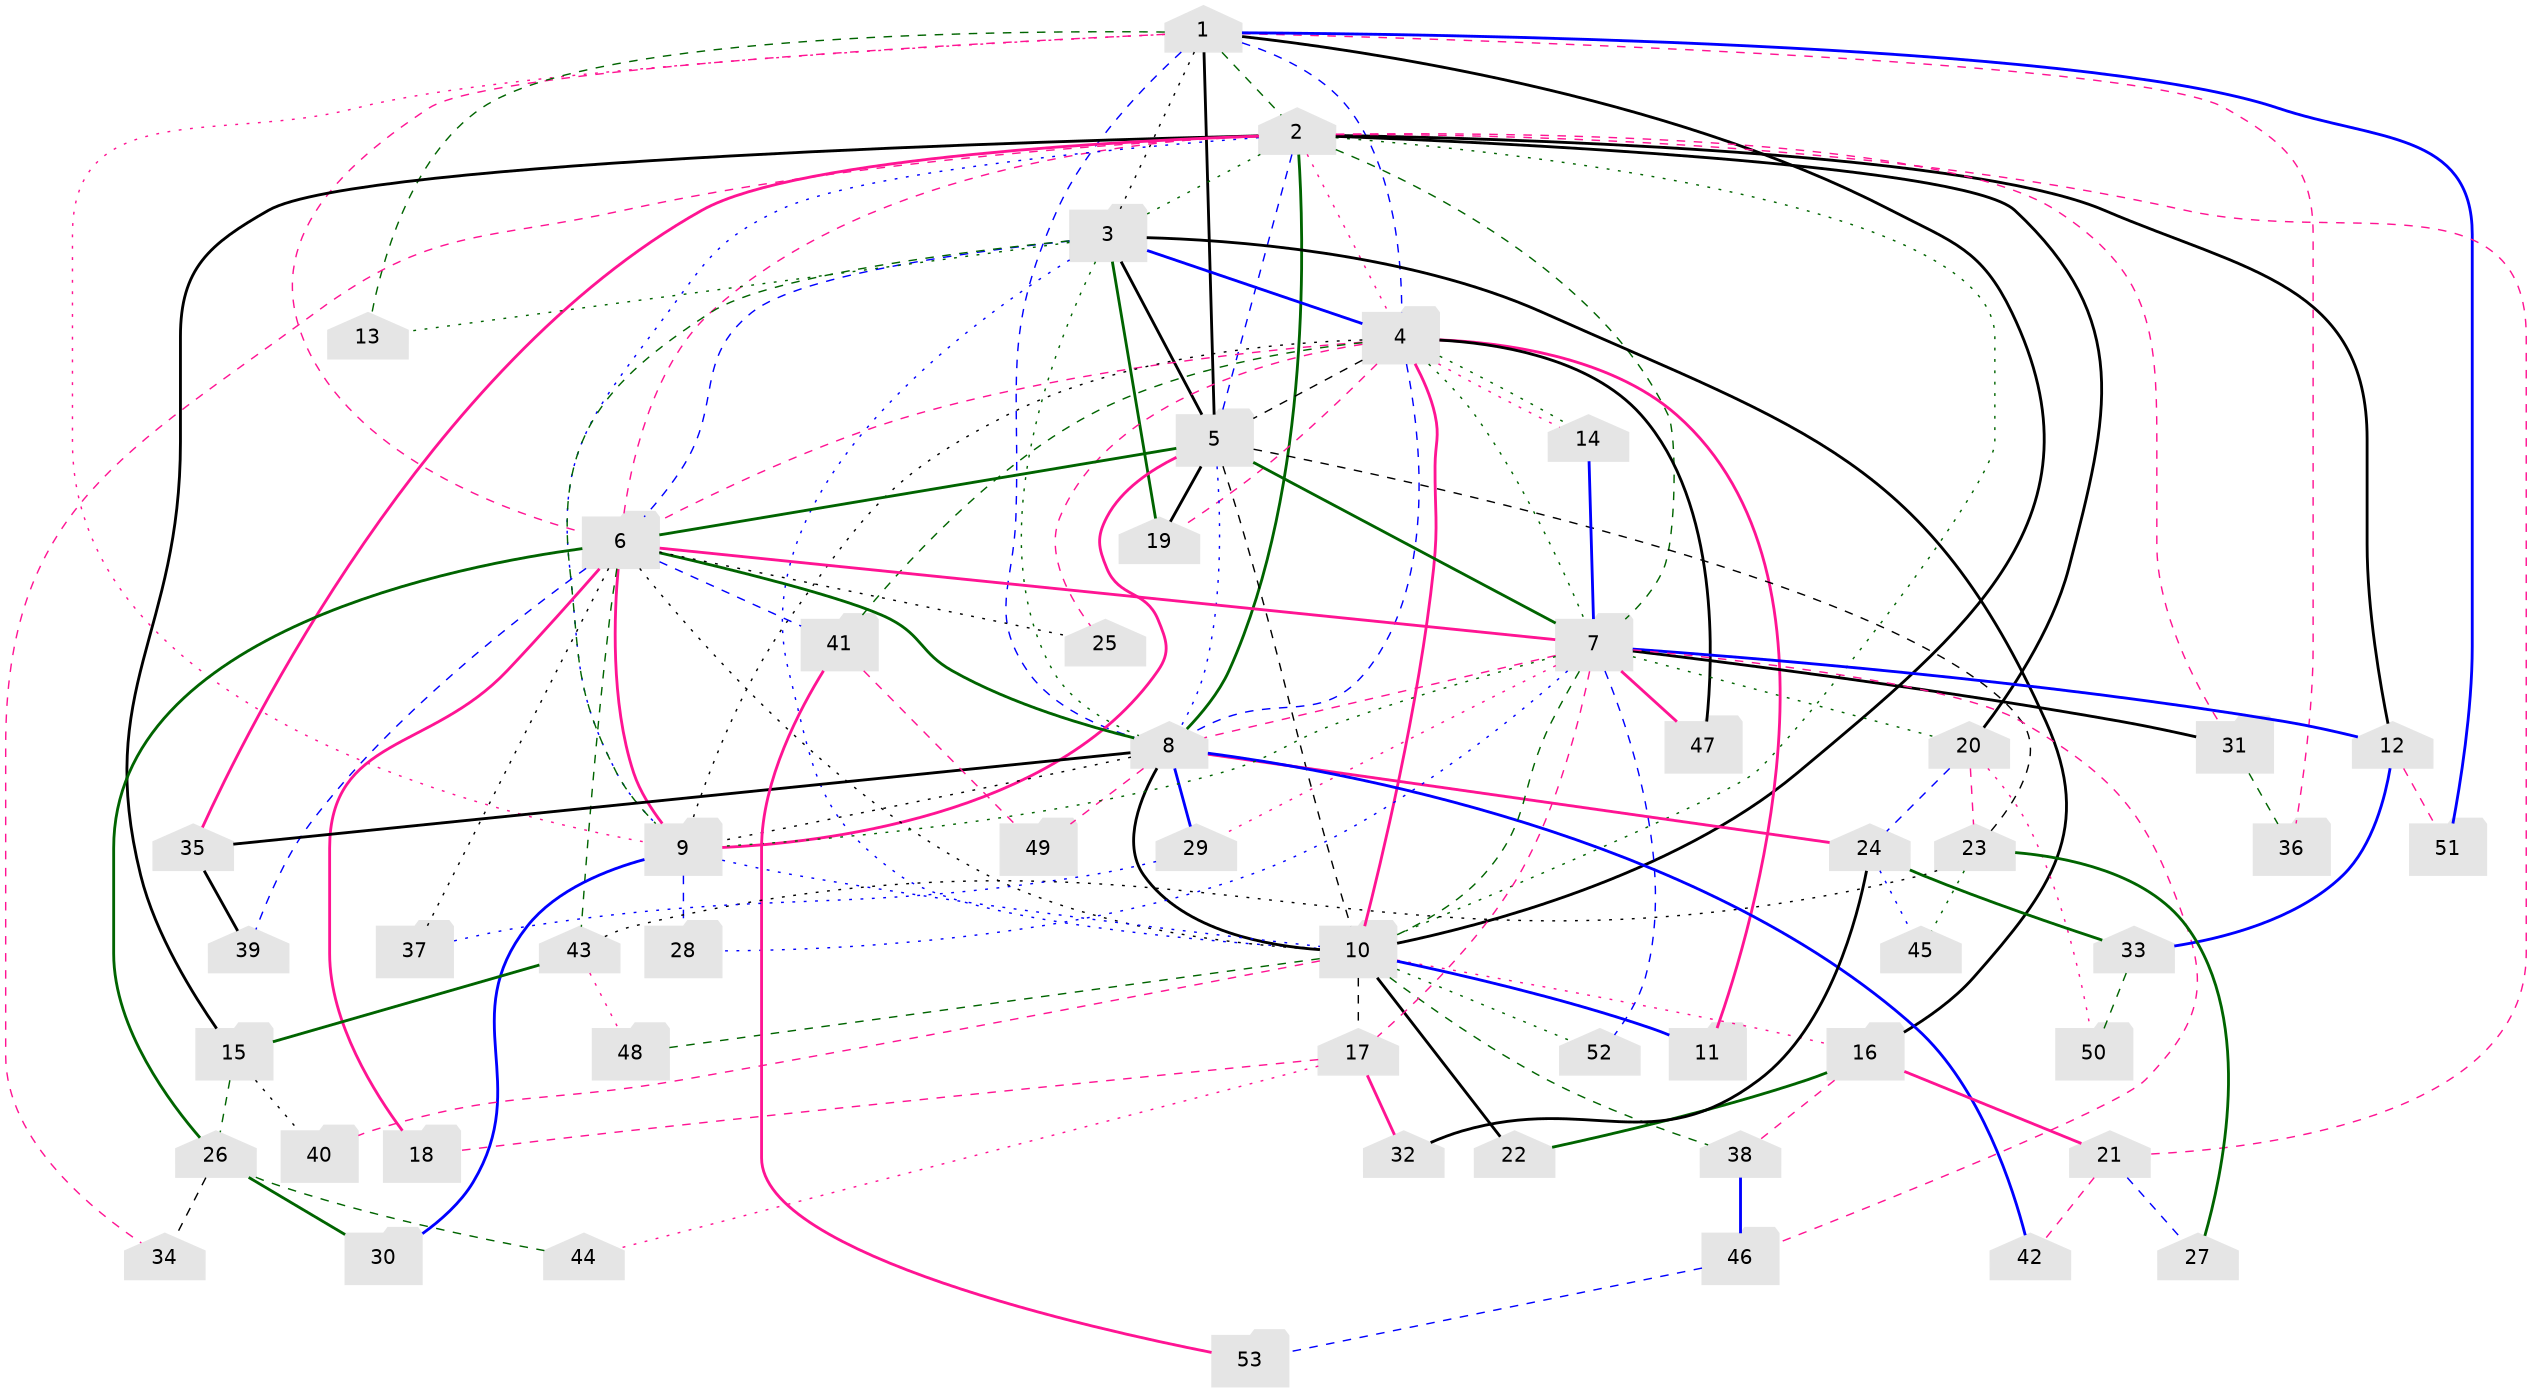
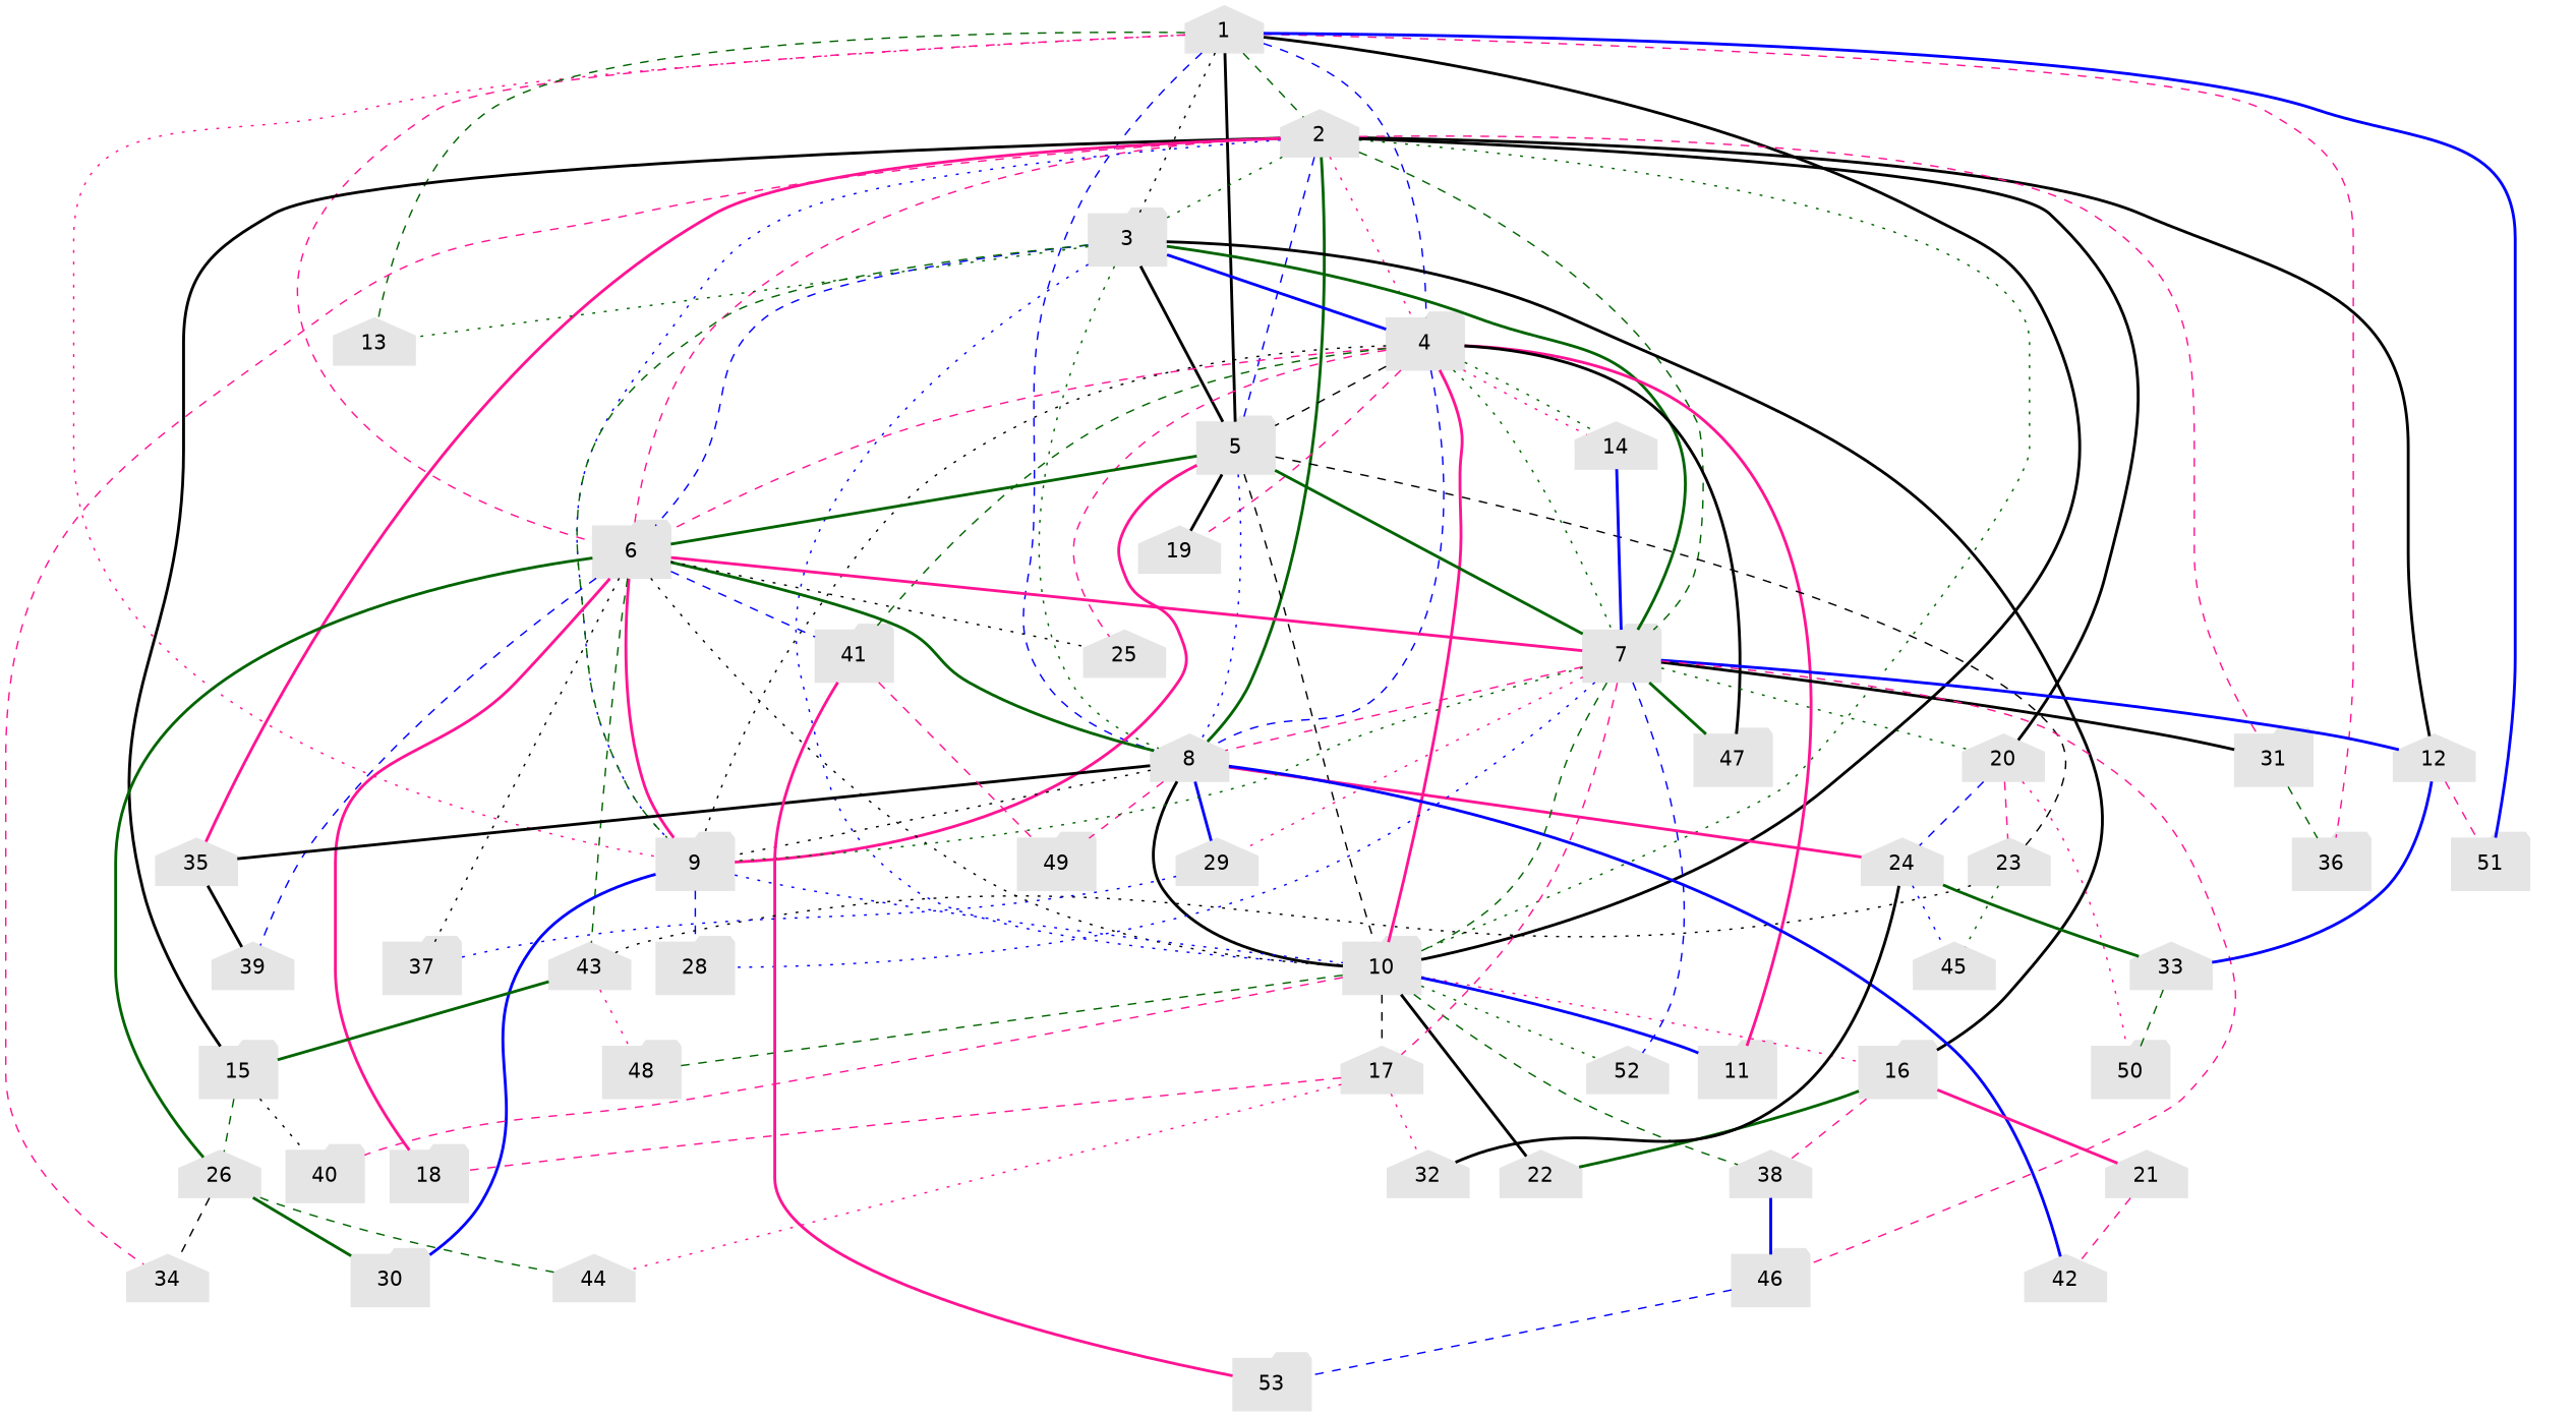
  graph {
    fontname="DejaVu Sans"
    node [color=gray90 fontname="DejaVu Sans" shape=house style=filled]
    edge [color=deeppink fontname="DejaVu Sans" style=dashed]
    1
    2
    3 [shape=folder]
    4 [shape=folder]
    5 [shape=folder]
    6 [shape=folder]
    8
    9 [shape=folder]
    10 [shape=folder]
    13
    36 [shape=folder]
    51 [shape=folder]
    7 [shape=folder]
    12
    15 [shape=folder]
    20
    21
    31 [shape=folder]
    34
    35
    16 [shape=folder]
    11 [shape=folder]
    14
    19
    25
    41 [shape=folder]
    47 [shape=folder]
    23
    18 [shape=folder]
    26
    37 [shape=folder]
    39
    43
    17
    28 [shape=folder]
    29
    46 [shape=folder]
    52
    24
    42
    49 [shape=folder]
    30 [shape=folder]
    22
    38
    40 [shape=folder]
    48 [shape=folder]
    33
    50 [shape=folder]
-   27
    53 [shape=folder]
    45
    44
    32
    1 -- 2 [color=darkgreen]
    1 -- 3 [color=black style=dotted]
    1 -- 4 [color=blue]
    1 -- 5 [color=black style=bold]
    1 -- 6
    1 -- 8 [color=blue]
    1 -- 9 [style=dotted]
    1 -- 10 [color=black style=bold]
    1 -- 13 [color=darkgreen]
    1 -- 36
    1 -- 51 [color=blue style=bold]
    2 -- 3 [color=darkgreen style=dotted]
    2 -- 4 [style=dotted]
    2 -- 5 [color=blue]
    2 -- 6
    2 -- 8 [color=darkgreen style=bold]
    2 -- 9 [color=blue style=dotted]
    2 -- 10 [color=darkgreen style=dotted]
    2 -- 7 [color=darkgreen]
    2 -- 12 [color=black style=bold]
    2 -- 15 [color=black style=bold]
    2 -- 20 [color=black style=bold]
-   2 -- 21
    2 -- 31
    2 -- 34
    2 -- 35 [style=bold]
    3 -- 4 [color=blue style=bold]
    3 -- 5 [color=black style=bold]
    3 -- 6 [color=blue]
    3 -- 8 [color=darkgreen style=dotted]
    3 -- 9 [color=darkgreen]
    3 -- 10 [color=blue style=dotted]
    3 -- 13 [color=darkgreen style=dotted]
-   3 -- 19 [color=darkgreen style=bold]
+   3 -- 7 [color=darkgreen style=bold]
    3 -- 16 [color=black style=bold]
    4 -- 5 [color=black]
    4 -- 6
    4 -- 8 [color=blue]
    4 -- 9 [color=black style=dotted]
    4 -- 10 [style=bold]
    4 -- 7 [color=darkgreen style=dotted]
    4 -- 11 [style=bold]
    4 -- 14 [style=dotted]
    4 -- 14 [color=darkgreen style=dotted]
    4 -- 19
    4 -- 25
    4 -- 41 [color=darkgreen]
    4 -- 47 [color=black style=bold]
    5 -- 6 [color=darkgreen style=bold]
    5 -- 8 [color=blue style=dotted]
    5 -- 9 [style=bold]
    5 -- 10 [color=black]
    5 -- 7 [color=darkgreen style=bold]
    5 -- 19 [color=black style=bold]
    5 -- 23 [color=black]
    6 -- 8 [color=darkgreen style=bold]
    6 -- 9 [style=bold]
    6 -- 10 [color=black style=dotted]
    6 -- 7 [style=bold]
    6 -- 25 [color=black style=dotted]
    6 -- 41 [color=blue]
    6 -- 18 [style=bold]
    6 -- 26 [color=darkgreen style=bold]
    6 -- 37 [color=black style=dotted]
    6 -- 39 [color=blue]
    6 -- 43 [color=darkgreen]
    8 -- 9 [color=black style=dotted]
    8 -- 10 [color=black style=bold]
    8 -- 35 [color=black style=bold]
    8 -- 29 [color=blue style=bold]
    8 -- 24 [style=bold]
    8 -- 42 [color=blue style=bold]
    8 -- 49
    9 -- 10 [color=blue style=dotted]
    9 -- 28 [color=blue]
    9 -- 30 [color=blue style=bold]
    10 -- 16 [style=dotted]
    10 -- 11 [color=blue style=bold]
    10 -- 17 [color=black]
    10 -- 52 [color=darkgreen style=dotted]
    10 -- 22 [color=black style=bold]
    10 -- 38 [color=darkgreen]
    10 -- 40
    10 -- 48 [color=darkgreen]
    7 -- 8
    7 -- 9 [color=darkgreen style=dotted]
    7 -- 10 [color=darkgreen]
    7 -- 12 [color=blue style=bold]
    7 -- 20 [color=darkgreen style=dotted]
    7 -- 31 [color=black style=bold]
-   7 -- 47 [style=bold]
+   7 -- 47 [color=darkgreen style=bold]
    7 -- 17
    7 -- 28 [color=blue style=dotted]
    7 -- 29 [style=dotted]
    7 -- 46
    7 -- 52 [color=blue]
    12 -- 51
    12 -- 33 [color=blue style=bold]
    15 -- 26 [color=darkgreen]
    15 -- 40 [color=black style=dotted]
    20 -- 23
    20 -- 24 [color=blue]
    20 -- 50 [style=dotted]
    21 -- 42
-   21 -- 27 [color=blue]
    31 -- 36 [color=darkgreen]
    35 -- 39 [color=black style=bold]
    16 -- 21 [style=bold]
    16 -- 22 [color=darkgreen style=bold]
    16 -- 38
    14 -- 7 [color=blue style=bold]
    41 -- 49
    41 -- 53 [style=bold]
    23 -- 43 [color=black style=dotted]
-   23 -- 27 [color=darkgreen style=bold]
    23 -- 45 [color=darkgreen style=dotted]
    26 -- 34 [color=black]
    26 -- 30 [color=darkgreen style=bold]
    26 -- 44 [color=darkgreen]
    43 -- 15 [color=darkgreen style=bold]
    43 -- 48 [style=dotted]
    17 -- 18
    17 -- 44 [style=dotted]
-   17 -- 32 [style=bold]
+   17 -- 32 [style=dotted]
    29 -- 37 [color=blue style=dotted]
    46 -- 53 [color=blue]
    24 -- 33 [color=darkgreen style=bold]
    24 -- 45 [color=blue style=dotted]
    24 -- 32 [color=black style=bold]
    38 -- 46 [color=blue style=bold]
    33 -- 50 [color=darkgreen]
  }
